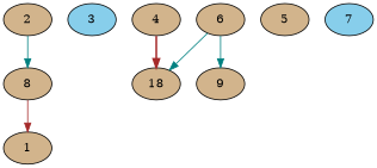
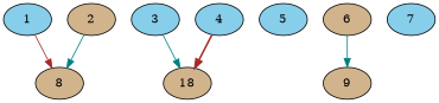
  digraph {
    node [alpha=0.10 fillcolor=tan style=filled]
    edge [color=teal style=solid]
-   1 [expect_size=31118336]
+   1 [expect_size=31118336 fillcolor=skyblue]
    8 [alpha=0.11 expect_size=37489664]
    2 [alpha=0.09 expect_size=10426368]
    3 [alpha=0.04 expect_size=31954944 fillcolor=skyblue]
-   4 [alpha=0.01 expect_size=33490944]
+   4 [alpha=0.01 expect_size=33490944 fillcolor=skyblue]
    n6 [alpha=0.02 expect_size=14365696 label=18]
-   5 [alpha=0.18 expect_size=38369280]
+   5 [alpha=0.18 expect_size=38369280 fillcolor=skyblue]
    6 [alpha=0.14 expect_size=31399936]
    9 [expect_size=52326400]
    7 [alpha=0.07 expect_size=15107072 fillcolor=skyblue]
-   8 -> 1 [color=brown]
+   1 -> 8 [color=brown]
    2 -> 8
    4 -> n6 [color=brown style=bold]
-   6 -> n6
+   3 -> n6
    6 -> 9
  }
